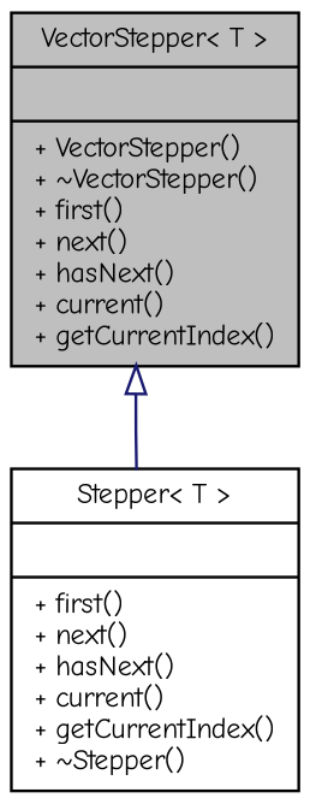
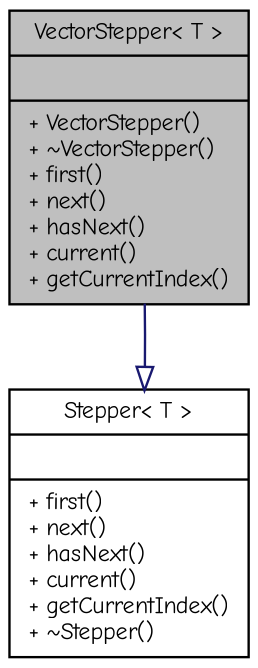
  digraph {
    fontname="Comic Neue"
    node [color=black fontname="Comic Neue" fontsize=10 shape=record style=filled]
    n1 [fillcolor=grey75 fontcolor=black height=0.2 label="{VectorStepper\< T \>\n||+ VectorStepper()\l+ ~VectorStepper()\l+ first()\l+ next()\l+ hasNext()\l+ current()\l+ getCurrentIndex()\l}" width=0.4]
    n2 [fillcolor=white height=0.2 label="{Stepper\< T \>\n||+ first()\l+ next()\l+ hasNext()\l+ current()\l+ getCurrentIndex()\l+ ~Stepper()\l}" width=0.4]
-   n1 -> n2 [arrowtail=onormal color=midnightblue dir=back fontname="Comic Neue" fontsize=10 labelfontname=Helvetica labelfontsize=10 style=solid]
+   n2 -> n1 [arrowtail=onormal color=midnightblue dir=back fontname="Comic Neue" fontsize=10 labelfontname=Helvetica labelfontsize=10 style=solid]
  }
